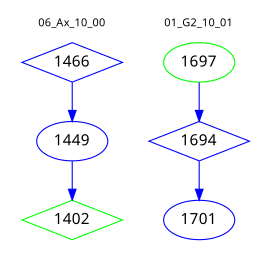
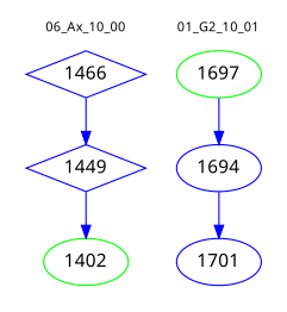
  digraph {
    fontname="Noto Sans"
    node [color=blue fontname="Noto Sans" shape=diamond]
    edge [color=blue fontname="Noto Sans"]
-   n1 [label=1449 shape=ellipse]
-   n2 [color=green label=1402]
+   n1 [label=1449]
+   n2 [color=green label=1402 shape=ellipse]
    n3 [label=1466]
-   n4 [label=1694]
+   n4 [label=1694 shape=ellipse]
    n5 [label=1701 shape=ellipse]
    n6 [color=green label=1697 shape=ellipse]
    subgraph cluster_1 {
      color=white
      fontsize=10
      label="06_Ax_10_00"
      n1
      n2
      n3
    }
    subgraph cluster_2 {
      color=white
      fontsize=10
      label="01_G2_10_01"
      n4
      n5
      n6
    }
    n1 -> n2
    n3 -> n1
    n4 -> n5
    n6 -> n4
  }
